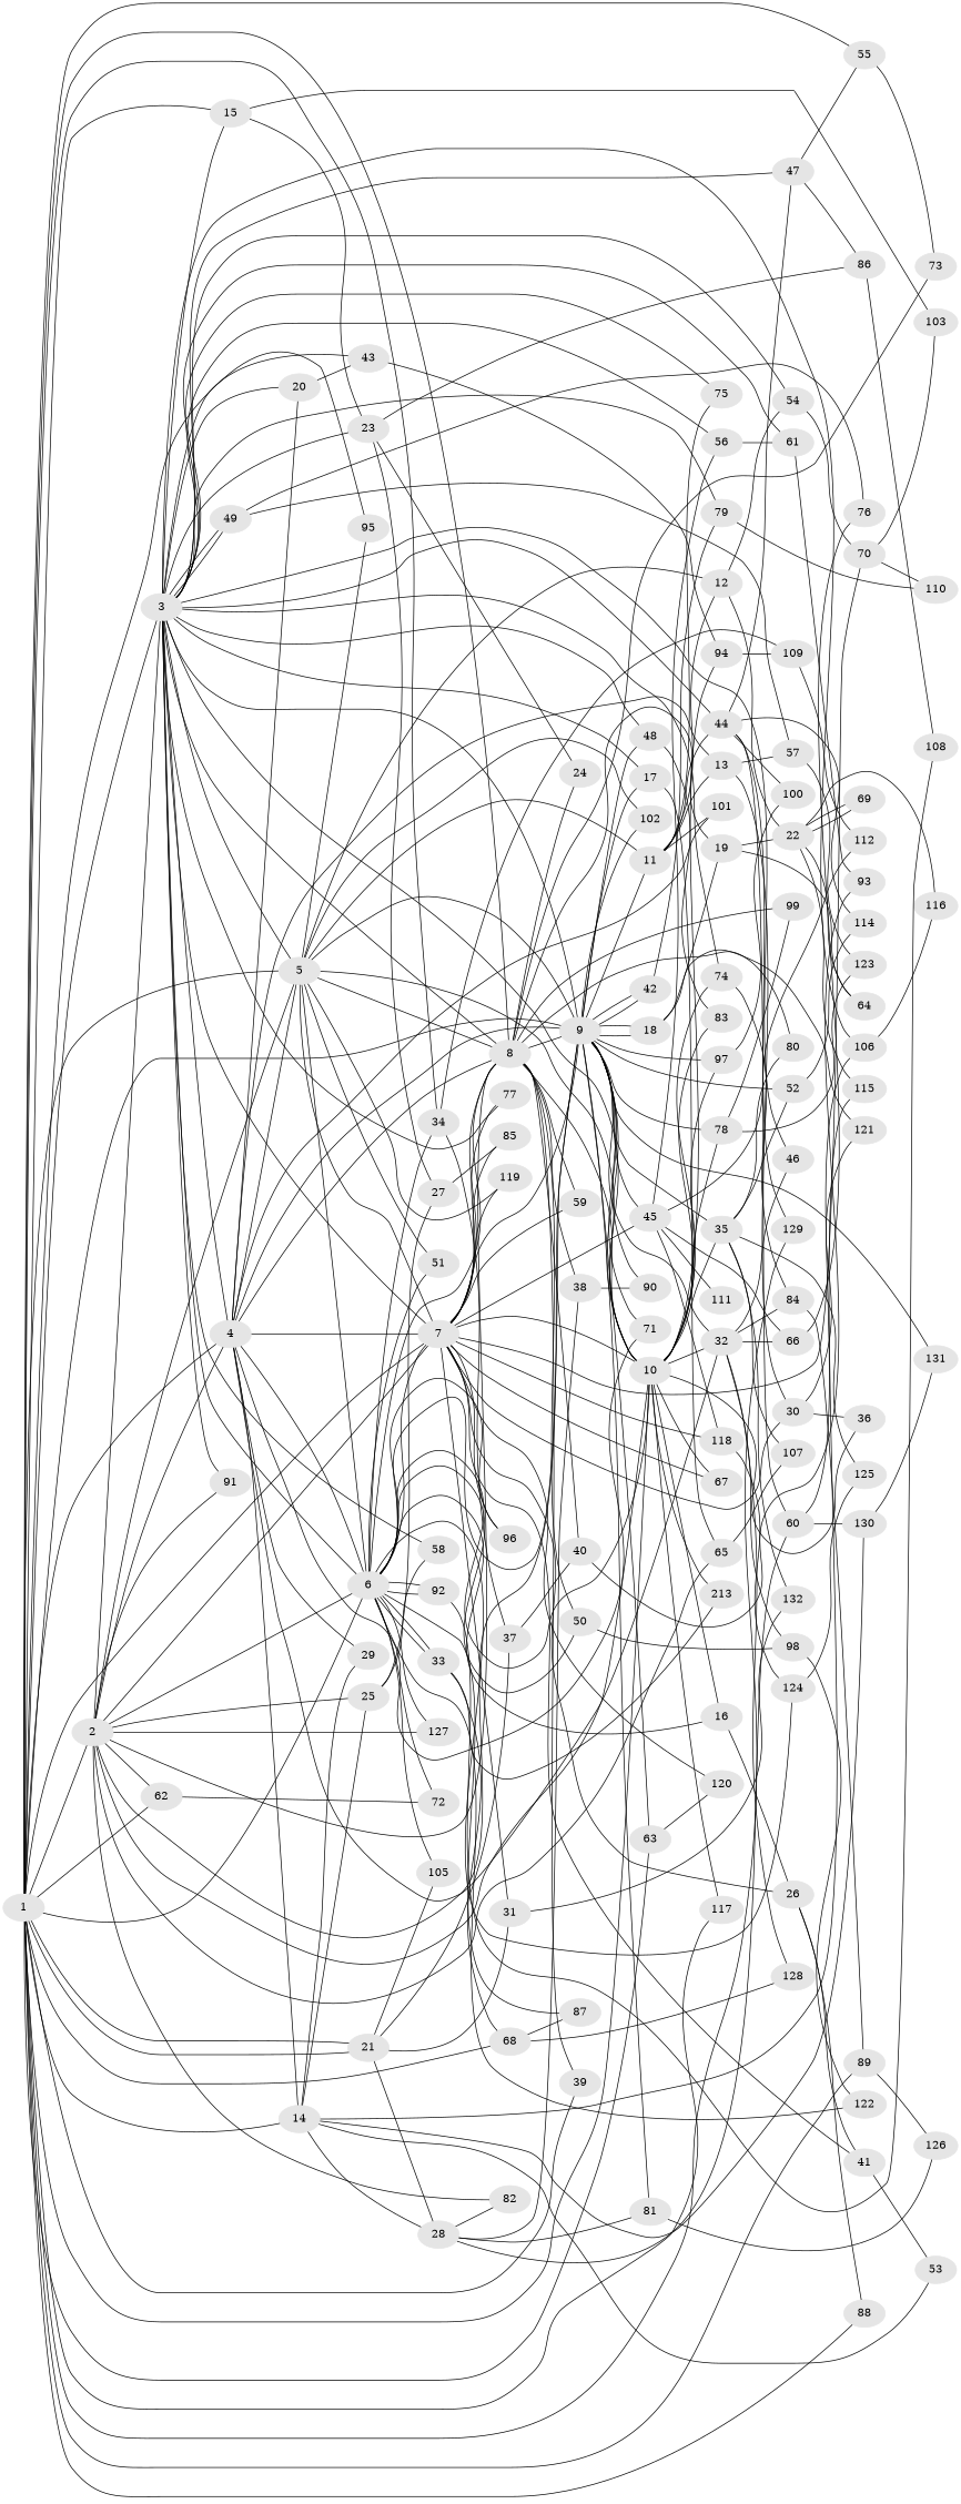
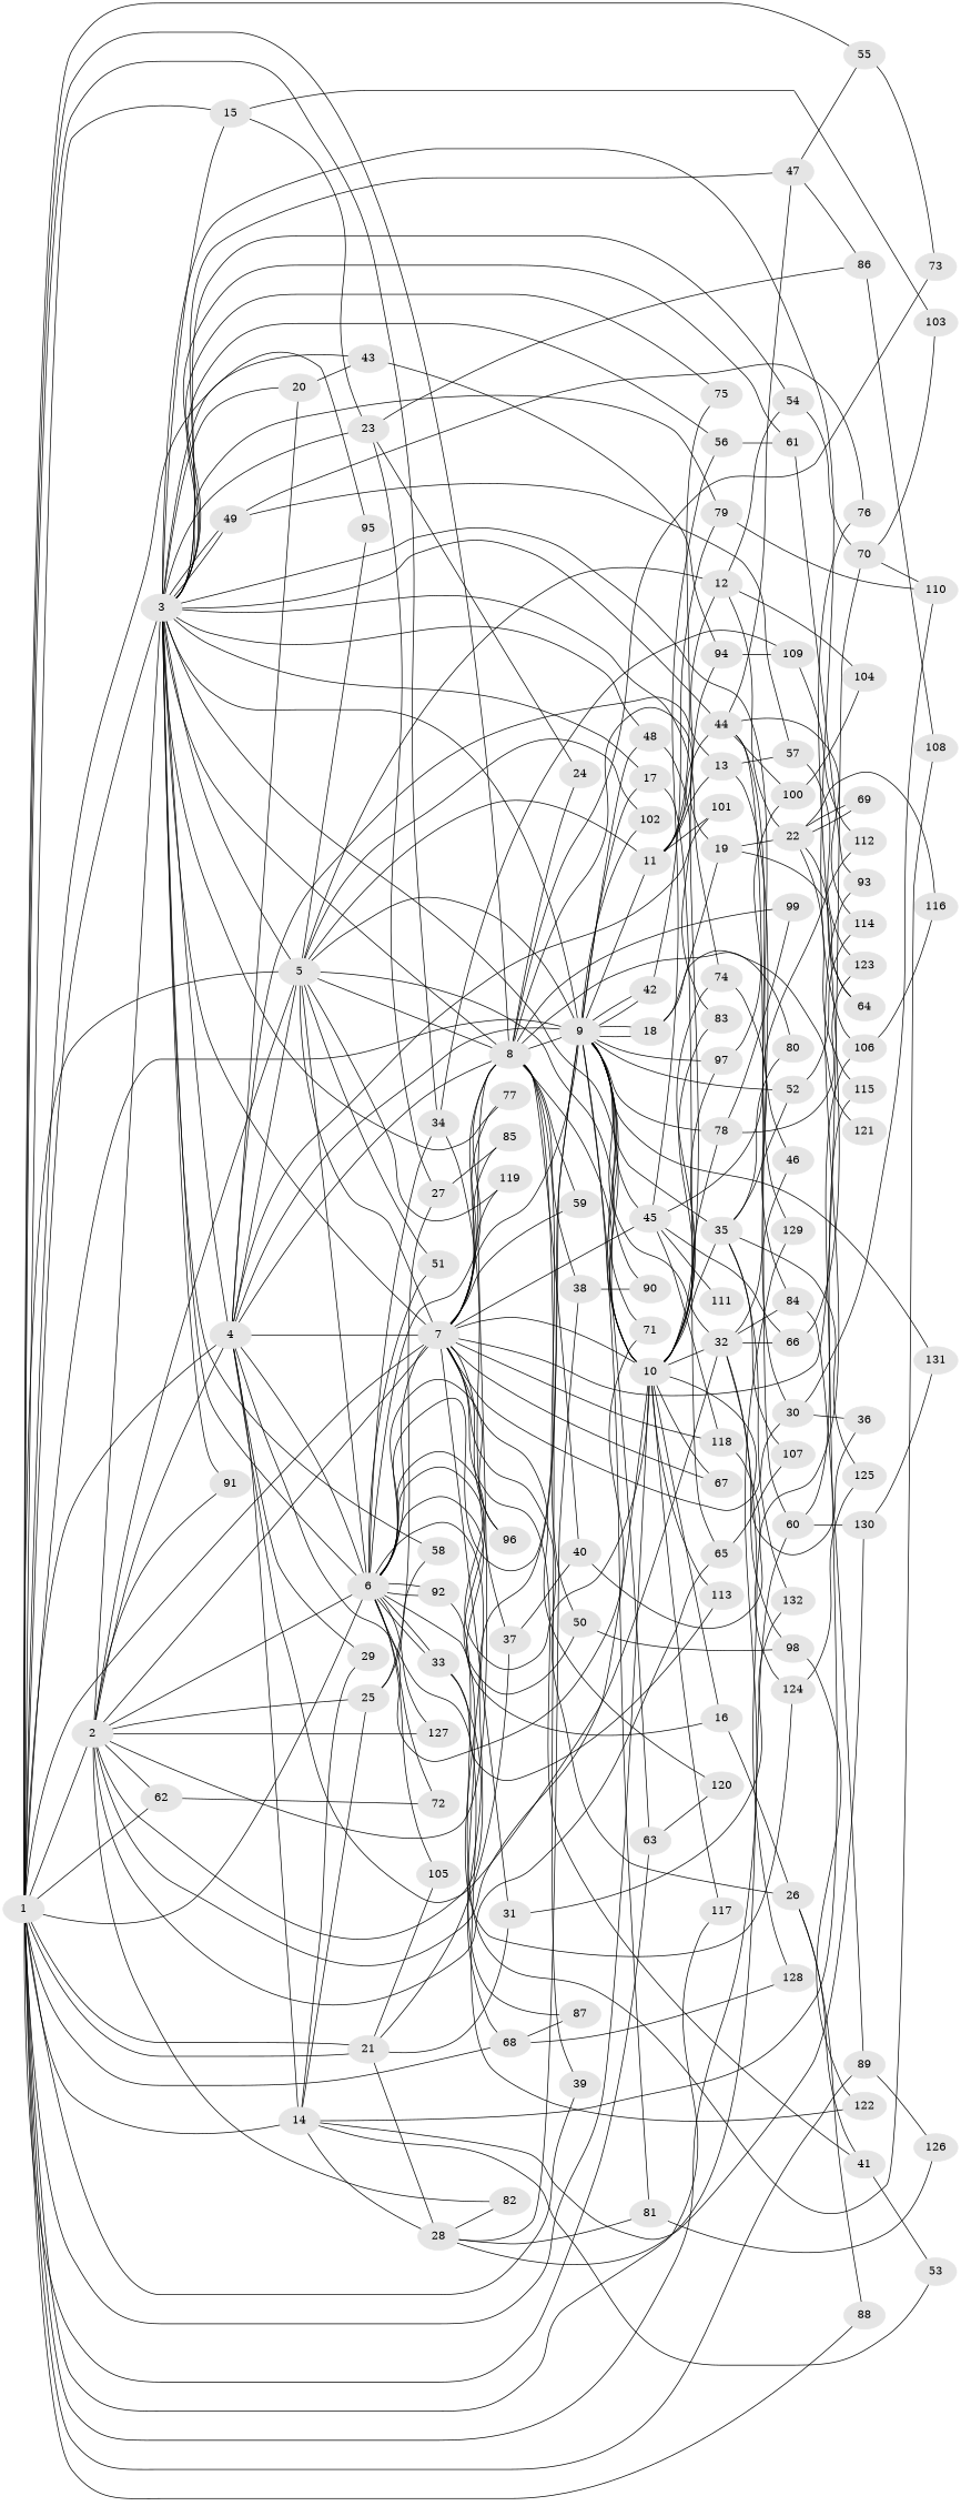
  graph {
    rankdir=LR
    node [color=gray90 style=filled]
    1
    2
    3
    4
    5
    6
    7
    8
    9
    10
    14
    15
    21
    34
    39
    55
    62
    63
    68
    88
    89
    95
    117
    129
    25
    65
    82
    91
    127
    17
    20
    23
    43
    44
    46
    47
    48
    49
    54
    56
    58
    61
    74
    75
    77
    79
    106
    13
    29
    71
    101
    32
    11
    12
    51
    102
    119
    16
    33
    50
    72
    87
    92
    96
    105
    122
    124
    26
    30
    31
    41
    45
    59
    67
    70
    85
    118
    120
    19
    24
    38
    40
    73
    80
    99
    18
    35
    42
    52
    78
    81
    90
    97
    131
    36
    83
    94
-   113 [label=213]
+   113
    28
    53
    115
    130
    103
    37
    109
    128
    126
    27
    107
    86
    60
    100
    114
    57
    76
    93
    84
    110
    116
    22
+   104
    98
    108
    125
    121
    132
    111
    66
    112
    64
    123
    69
    1 -- 2
    1 -- 3
    1 -- 4
    1 -- 5
    1 -- 6
    1 -- 7
    1 -- 8
    1 -- 9
    1 -- 10
    1 -- 14
    1 -- 15
    1 -- 21
    1 -- 21
    1 -- 34
    1 -- 39
    1 -- 55
    1 -- 62
    1 -- 63
    1 -- 68
    1 -- 88
    1 -- 89
    1 -- 95
    1 -- 117
    1 -- 129
    2 -- 3
    2 -- 4
    2 -- 5
    2 -- 6
    2 -- 7
    2 -- 8
    2 -- 9
    2 -- 10
    2 -- 62
    2 -- 25
    2 -- 65
    2 -- 82
    2 -- 91
    2 -- 127
    3 -- 4
    3 -- 5
    3 -- 6
    3 -- 7
    3 -- 8
    3 -- 9
    3 -- 10
    3 -- 15
    3 -- 91
    3 -- 17
    3 -- 20
    3 -- 23
    3 -- 43
    3 -- 44
    3 -- 46
    3 -- 47
    3 -- 48
    3 -- 49
    3 -- 49
    3 -- 54
    3 -- 56
    3 -- 58
    3 -- 61
    3 -- 74
    3 -- 75
    3 -- 77
    3 -- 79
    3 -- 106
    4 -- 5
    4 -- 6
    4 -- 7
    4 -- 8
    4 -- 9
    4 -- 14
    4 -- 20
    4 -- 13
    4 -- 29
    4 -- 71
    4 -- 101
    4 -- 32
    5 -- 6
    5 -- 7
    5 -- 8
    5 -- 9
    5 -- 10
    5 -- 95
    5 -- 11
    5 -- 12
    5 -- 51
    5 -- 102
    5 -- 119
    6 -- 7
    6 -- 8
    6 -- 9
    6 -- 10
    6 -- 34
    6 -- 127
    6 -- 51
    6 -- 16
    6 -- 33
    6 -- 33
    6 -- 50
    6 -- 72
    6 -- 87
    6 -- 92
    6 -- 92
    6 -- 96
    6 -- 105
    6 -- 122
    6 -- 124
    7 -- 8
    7 -- 9
    7 -- 10
    7 -- 77
    7 -- 119
    7 -- 96
    7 -- 26
    7 -- 30
    7 -- 31
    7 -- 41
    7 -- 45
    7 -- 59
    7 -- 67
    7 -- 70
    7 -- 85
    7 -- 118
    7 -- 120
    8 -- 9
    8 -- 10
    8 -- 39
    8 -- 50
    8 -- 59
    8 -- 19
    8 -- 24
    8 -- 38
    8 -- 40
    8 -- 73
    8 -- 80
    8 -- 99
    9 -- 10
    9 -- 63
    9 -- 17
    9 -- 48
    9 -- 71
    9 -- 32
    9 -- 11
    9 -- 102
    9 -- 45
    9 -- 18
    9 -- 18
    9 -- 35
    9 -- 42
    9 -- 42
    9 -- 52
    9 -- 78
    9 -- 81
    9 -- 90
    9 -- 97
    9 -- 131
    10 -- 117
    10 -- 74
    10 -- 32
    10 -- 16
    10 -- 67
    10 -- 35
    10 -- 78
    10 -- 97
    10 -- 36
    10 -- 83
    10 -- 94
    10 -- 113
    14 -- 25
    14 -- 29
    14 -- 28
    14 -- 53
    14 -- 115
    14 -- 130
    15 -- 23
    15 -- 103
    21 -- 105
    21 -- 31
    21 -- 28
    21 -- 37
    34 -- 37
    34 -- 109
    55 -- 73
    62 -- 72
    63 -- 120
    68 -- 87
    68 -- 128
    89 -- 126
    25 -- 58
    25 -- 27
    65 -- 107
    17 -- 65
    20 -- 43
    23 -- 24
    23 -- 27
    23 -- 86
    43 -- 94
    44 -- 129
    44 -- 47
    44 -- 60
    44 -- 100
    44 -- 114
    47 -- 55
    47 -- 86
    48 -- 83
    49 -- 57
    49 -- 76
    54 -- 70
    56 -- 61
    61 -- 93
    74 -- 84
    79 -- 110
    106 -- 116
    13 -- 30
    13 -- 57
    32 -- 46
    32 -- 128
    32 -- 84
    32 -- 98
    32 -- 66
    11 -- 44
    11 -- 75
    11 -- 13
    11 -- 101
    11 -- 12
    12 -- 54
    12 -- 22
+   12 -- 104
    16 -- 26
    33 -- 68
    33 -- 113
    50 -- 98
    92 -- 108
    124 -- 125
    26 -- 88
    26 -- 41
    30 -- 36
-   30 -- 121
+   30 -- 110
    31 -- 132
    41 -- 53
    45 -- 56
    45 -- 118
    45 -- 111
    45 -- 66
    45 -- 112
    70 -- 103
    70 -- 110
    118 -- 124
    19 -- 22
    19 -- 64
    38 -- 90
    40 -- 93
    18 -- 19
    18 -- 121
    35 -- 80
    35 -- 52
    35 -- 107
    35 -- 125
    35 -- 132
    42 -- 79
    52 -- 114
    78 -- 99
    78 -- 123
    81 -- 126
    97 -- 100
    94 -- 109
    28 -- 82
    28 -- 38
    28 -- 81
    28 -- 60
    130 -- 131
    37 -- 40
    109 -- 112
    27 -- 85
    86 -- 108
    60 -- 106
    60 -- 130
+   100 -- 104
    57 -- 123
    84 -- 89
    22 -- 115
    22 -- 116
    22 -- 64
    22 -- 69
    22 -- 69
    98 -- 122
    66 -- 76
  }
